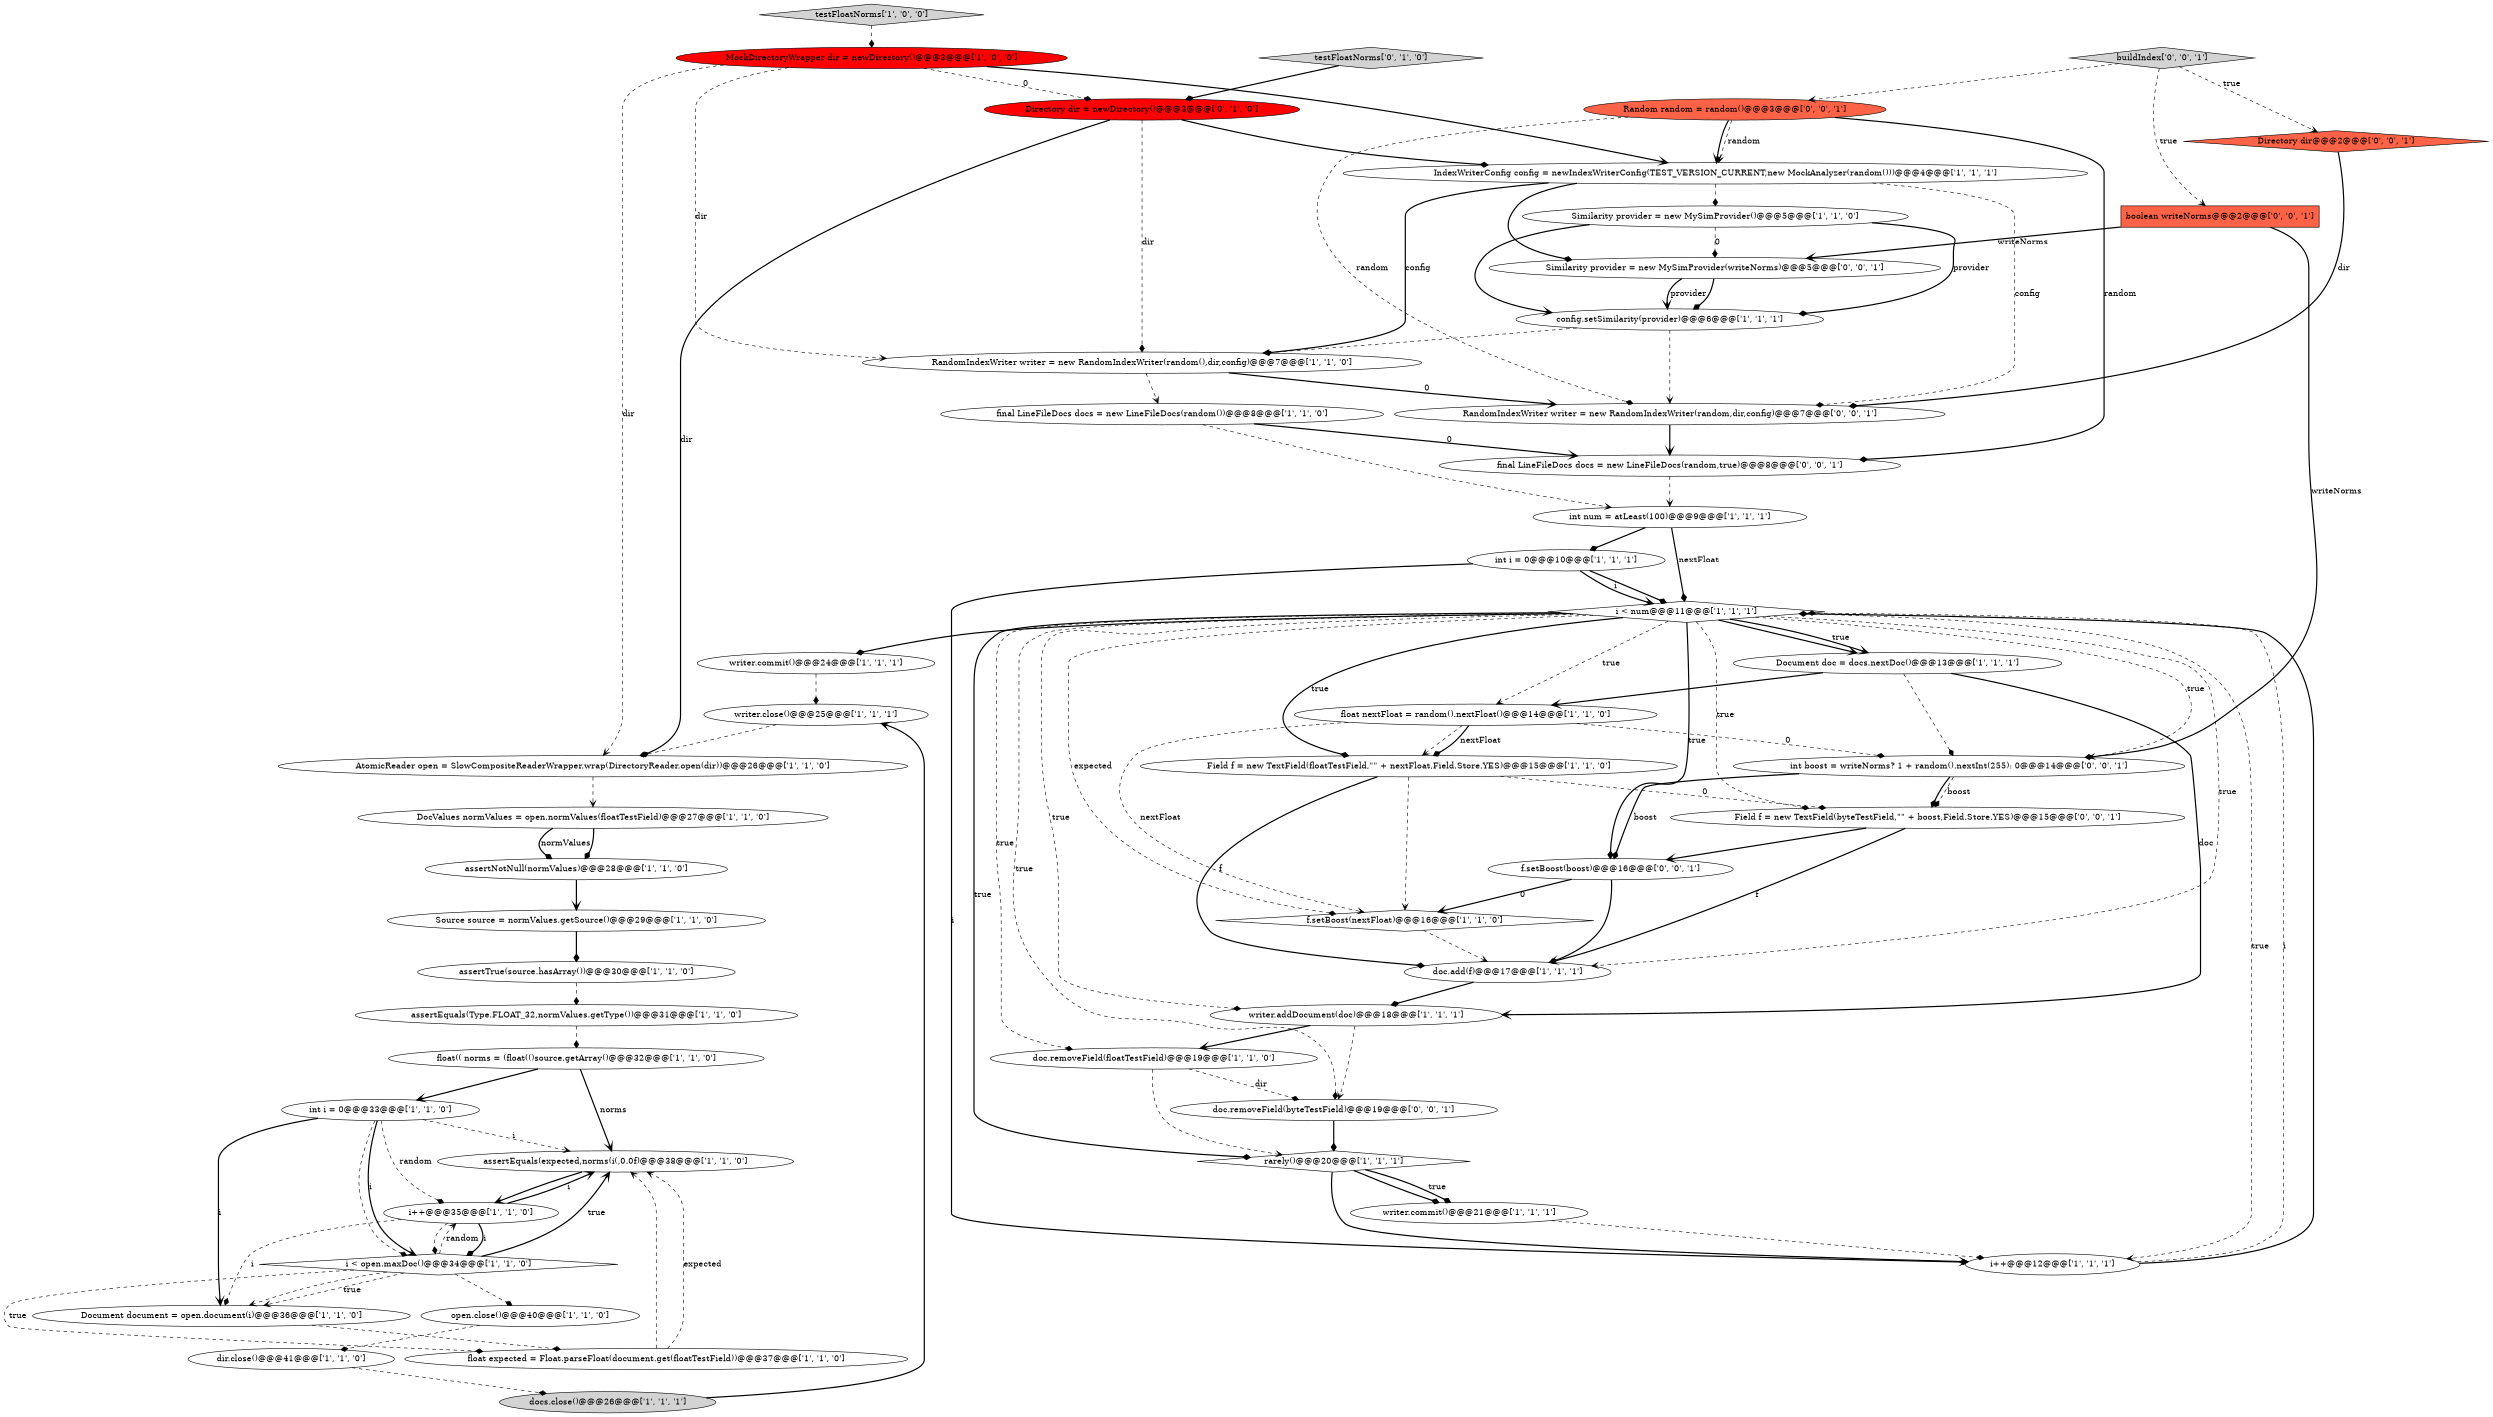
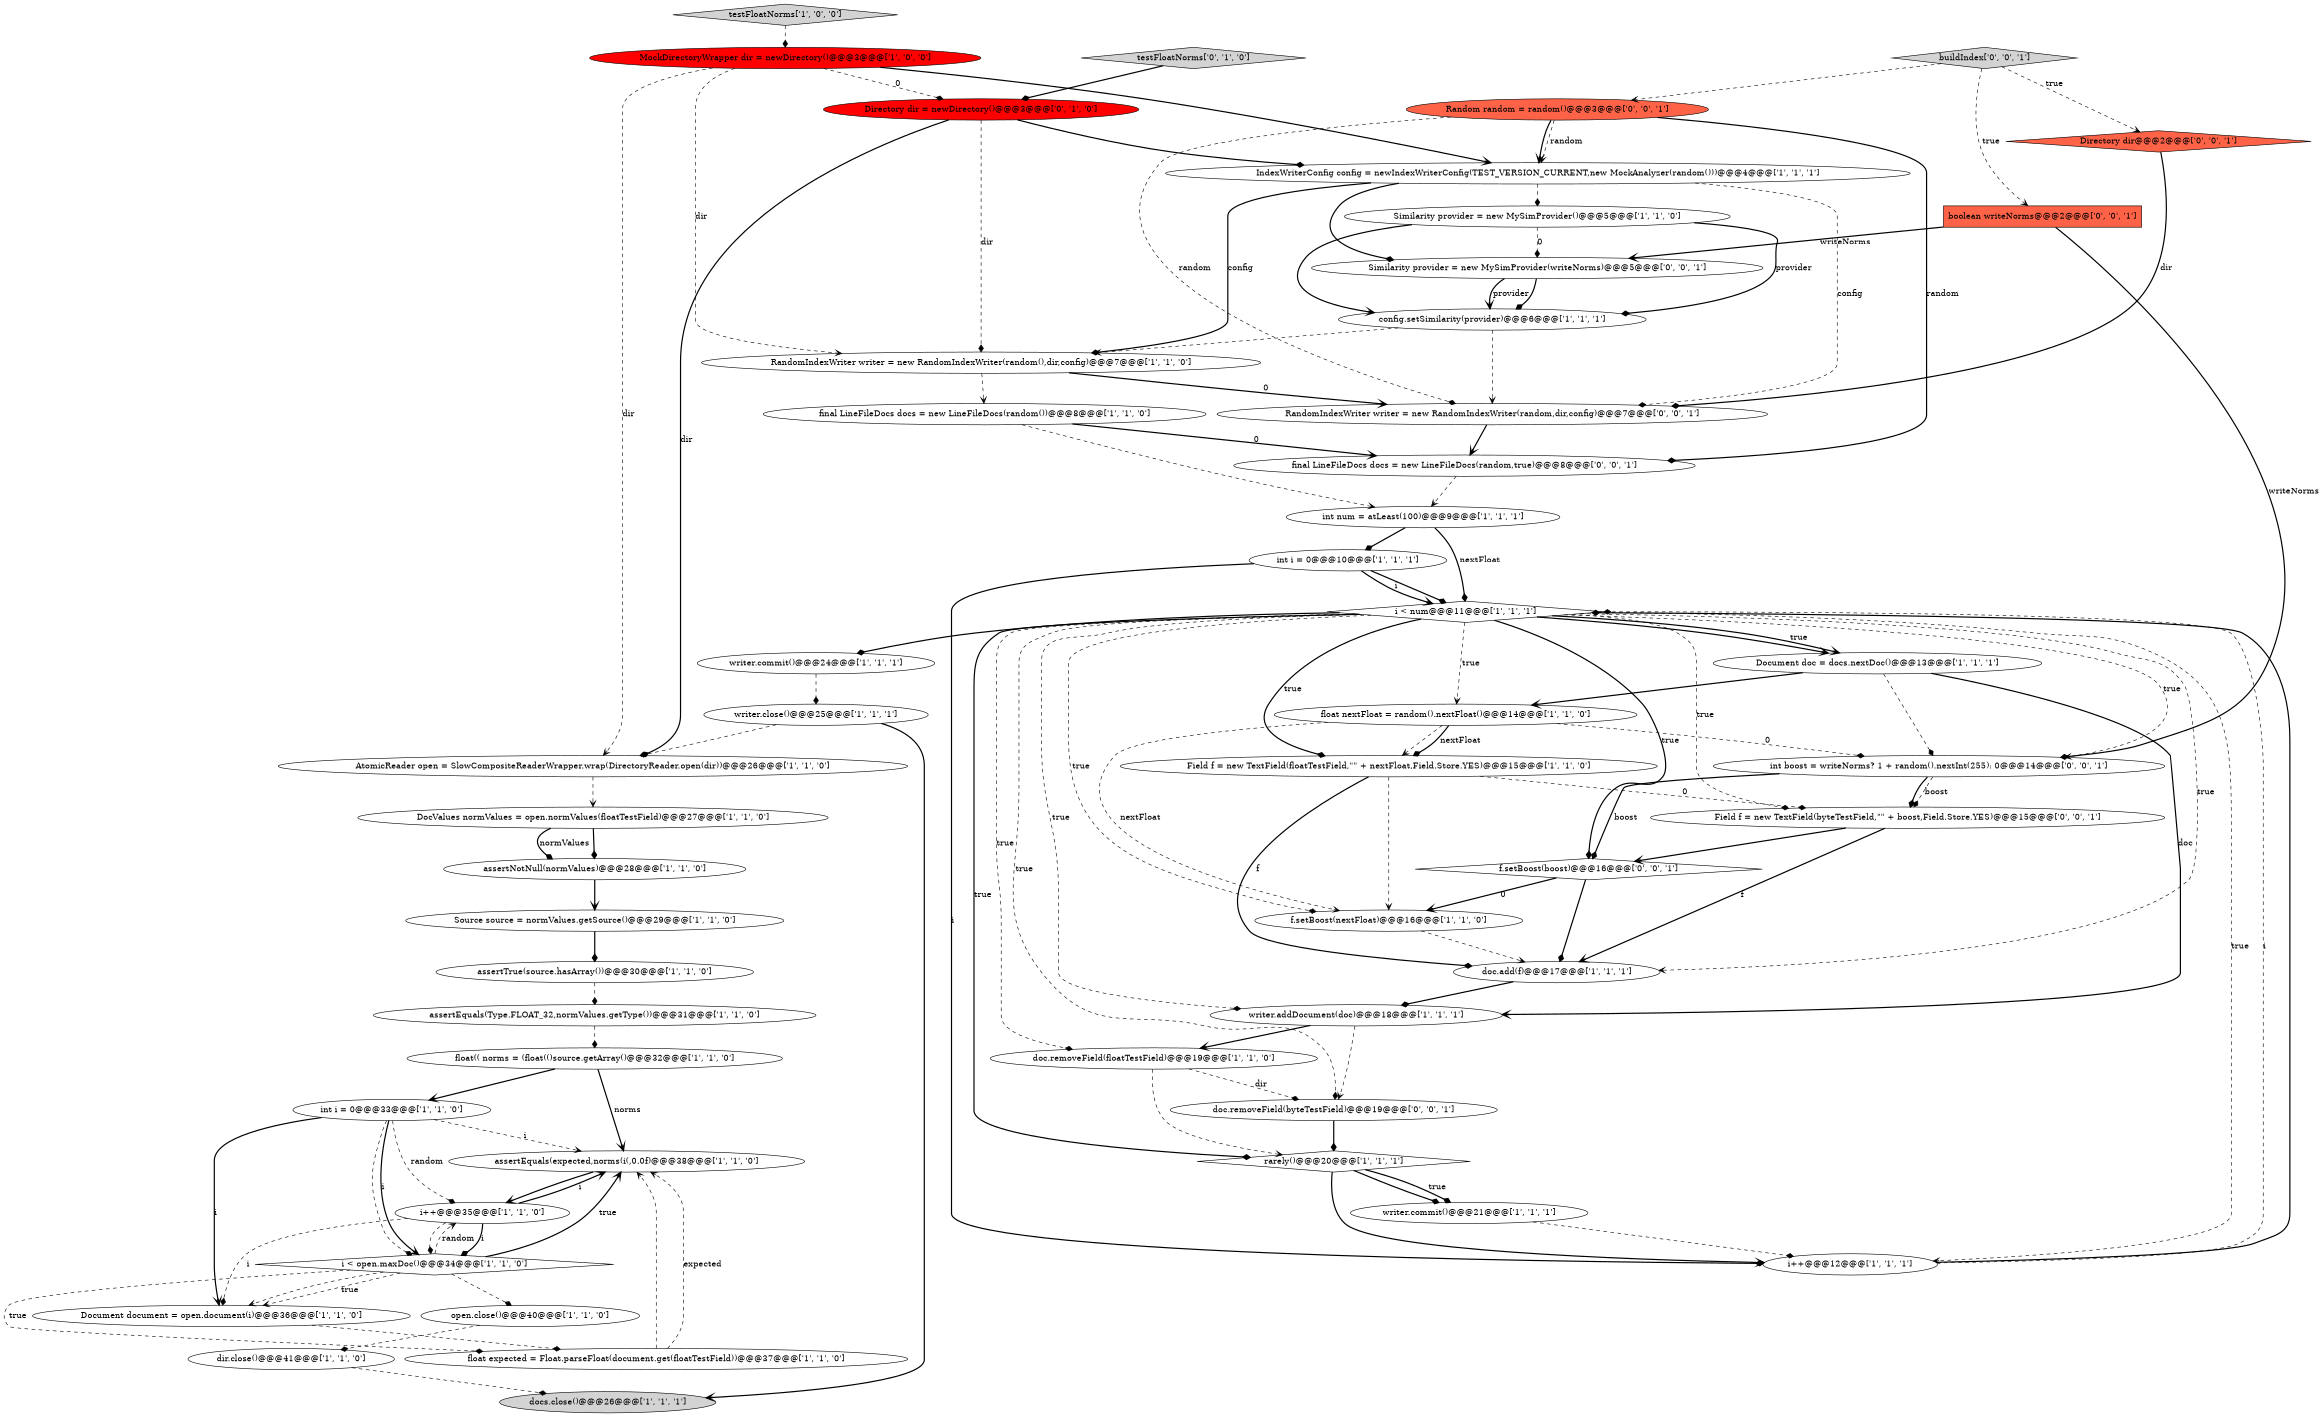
  digraph {
    fontname="DejaVu Serif"
    node [fillcolor=white fontname="DejaVu Serif" shape=ellipse style=filled]
    edge [arrowhead=diamond fontname="DejaVu Serif" style=dashed]
    n1 [label="config.setSimilarity(provider)@@@6@@@['1', '1', '1']"]
    n2 [label="RandomIndexWriter writer = new RandomIndexWriter(random(),dir,config)@@@7@@@['1', '1', '0']"]
    n3 [label="RandomIndexWriter writer = new RandomIndexWriter(random,dir,config)@@@7@@@['0', '0', '1']"]
    n4 [label="final LineFileDocs docs = new LineFileDocs(random())@@@8@@@['1', '1', '0']"]
    n5 [label="final LineFileDocs docs = new LineFileDocs(random,true)@@@8@@@['0', '0', '1']"]
    n6 [fillcolor=tomato label="boolean writeNorms@@@2@@@['0', '0', '1']" shape=box]
    n7 [label="int boost = writeNorms? 1 + random().nextInt(255): 0@@@14@@@['0', '0', '1']"]
    n8 [label="Similarity provider = new MySimProvider(writeNorms)@@@5@@@['0', '0', '1']"]
    n9 [label="Field f = new TextField(byteTestField,\"\" + boost,Field.Store.YES)@@@15@@@['0', '0', '1']"]
-   n10 [label="f.setBoost(boost)@@@16@@@['0', '0', '1']"]
+   n10 [label="f.setBoost(boost)@@@16@@@['0', '0', '1']" shape=diamond]
    n11 [label="Field f = new TextField(floatTestField,\"\" + nextFloat,Field.Store.YES)@@@15@@@['1', '1', '0']"]
    n12 [label="doc.add(f)@@@17@@@['1', '1', '1']"]
-   n13 [label="f.setBoost(nextFloat)@@@16@@@['1', '1', '0']" shape=diamond]
+   n13 [label="f.setBoost(nextFloat)@@@16@@@['1', '1', '0']"]
    n14 [label="writer.addDocument(doc)@@@18@@@['1', '1', '1']"]
    n15 [label="assertEquals(Type.FLOAT_32,normValues.getType())@@@31@@@['1', '1', '0']"]
    n16 [label="float(( norms = (float(()source.getArray()@@@32@@@['1', '1', '0']"]
    n17 [label="assertEquals(expected,norms(i(,0.0f)@@@38@@@['1', '1', '0']"]
    n18 [label="int i = 0@@@33@@@['1', '1', '0']"]
    n19 [label="rarely()@@@20@@@['1', '1', '1']" shape=diamond]
    n20 [label="writer.commit()@@@21@@@['1', '1', '1']"]
    n21 [label="i++@@@12@@@['1', '1', '1']"]
    n22 [label="i < num@@@11@@@['1', '1', '1']" shape=diamond]
    n23 [label="writer.close()@@@25@@@['1', '1', '1']"]
    n24 [label="AtomicReader open = SlowCompositeReaderWrapper.wrap(DirectoryReader.open(dir))@@@26@@@['1', '1', '0']"]
    n25 [fillcolor=lightgray label="docs.close()@@@26@@@['1', '1', '1']"]
    n26 [label="DocValues normValues = open.normValues(floatTestField)@@@27@@@['1', '1', '0']"]
    n27 [label="int num = atLeast(100)@@@9@@@['1', '1', '1']"]
    n28 [label="doc.removeField(byteTestField)@@@19@@@['0', '0', '1']"]
    n29 [label="doc.removeField(floatTestField)@@@19@@@['1', '1', '0']"]
    n30 [label="i++@@@35@@@['1', '1', '0']"]
    n31 [label="Document document = open.document(i)@@@36@@@['1', '1', '0']"]
    n32 [label="i < open.maxDoc()@@@34@@@['1', '1', '0']" shape=diamond]
    n33 [label="float expected = Float.parseFloat(document.get(floatTestField))@@@37@@@['1', '1', '0']"]
    n34 [label="open.close()@@@40@@@['1', '1', '0']"]
    n35 [fillcolor=red label="Directory dir = newDirectory()@@@3@@@['0', '1', '0']"]
    n36 [label="IndexWriterConfig config = newIndexWriterConfig(TEST_VERSION_CURRENT,new MockAnalyzer(random()))@@@4@@@['1', '1', '1']"]
    n37 [label="Similarity provider = new MySimProvider()@@@5@@@['1', '1', '0']"]
    n38 [fillcolor=tomato label="Random random = random()@@@3@@@['0', '0', '1']"]
    n39 [fillcolor=red label="MockDirectoryWrapper dir = newDirectory()@@@3@@@['1', '0', '0']"]
    n40 [label="float nextFloat = random().nextFloat()@@@14@@@['1', '1', '0']"]
    n41 [label="writer.commit()@@@24@@@['1', '1', '1']"]
    n42 [label="Document doc = docs.nextDoc()@@@13@@@['1', '1', '1']"]
    n43 [fillcolor=lightgray label="testFloatNorms['1', '0', '0']" shape=diamond]
    n44 [fillcolor=tomato label="Directory dir@@@2@@@['0', '0', '1']" shape=diamond]
    n45 [label="int i = 0@@@10@@@['1', '1', '1']"]
    n46 [fillcolor=lightgray label="buildIndex['0', '0', '1']" shape=diamond]
    n47 [label="Source source = normValues.getSource()@@@29@@@['1', '1', '0']"]
    n48 [label="assertTrue(source.hasArray())@@@30@@@['1', '1', '0']"]
    n49 [label="assertNotNull(normValues)@@@28@@@['1', '1', '0']"]
    n50 [label="dir.close()@@@41@@@['1', '1', '0']"]
    n51 [fillcolor=lightgray label="testFloatNorms['0', '1', '0']" shape=diamond]
    n1 -> n2 [arrowhead=vee]
    n1 -> n3 [arrowhead=vee]
    n2 -> n3 [arrowhead=vee label=0 style=bold]
    n2 -> n4 [arrowhead=vee]
    n3 -> n5 [arrowhead=vee style=bold]
    n4 -> n5 [arrowhead=vee label=0 style=bold]
    n4 -> n27 [arrowhead=vee]
    n5 -> n27 [arrowhead=vee]
    n6 -> n7 [label=writeNorms style=bold]
    n6 -> n8 [arrowhead=vee label=writeNorms style=bold]
    n7 -> n9 [label=boost]
    n7 -> n9 [style=bold]
    n7 -> n10 [label=boost style=bold]
    n8 -> n1 [arrowhead=vee label=provider style=bold]
    n8 -> n1 [style=bold]
    n9 -> n10 [arrowhead=vee style=bold]
    n9 -> n12 [arrowhead=vee label=f style=bold]
    n10 -> n12 [style=bold]
    n10 -> n13 [arrowhead=vee label=0 style=bold]
    n11 -> n9 [label=0]
    n11 -> n12 [label=f style=bold]
    n11 -> n13 [arrowhead=vee]
    n12 -> n14 [style=bold]
    n13 -> n12 [arrowhead=vee]
    n14 -> n28 [arrowhead=vee]
    n14 -> n29 [arrowhead=vee style=bold]
    n15 -> n16
    n16 -> n17 [arrowhead=vee label=norms style=bold]
    n16 -> n18 [arrowhead=vee style=bold]
    n17 -> n30 [arrowhead=vee style=bold]
    n18 -> n17 [arrowhead=vee label=i]
    n18 -> n30 [label=random]
    n18 -> n31 [arrowhead=vee label=i style=bold]
    n18 -> n32 [arrowhead=vee label=i style=bold]
    n18 -> n32
    n19 -> n20 [label=true style=bold]
    n19 -> n20 [style=bold]
    n19 -> n21 [arrowhead=vee style=bold]
    n20 -> n21
    n21 -> n22 [label=i]
    n21 -> n22 [style=bold]
    n22 -> n7 [arrowhead=vee label=true]
    n22 -> n9 [label=true]
    n22 -> n10 [label=true style=bold]
    n22 -> n11 [label=true style=bold]
    n22 -> n12 [arrowhead=vee label=true]
-   n22 -> n13 [label=expected]
+   n22 -> n13 [label=true]
    n22 -> n14 [label=true]
    n22 -> n19 [label=true style=bold]
    n22 -> n21 [arrowhead=vee label=true]
    n22 -> n28 [label=true]
    n22 -> n29 [label=true]
    n22 -> n40 [arrowhead=vee label=true]
    n22 -> n41 [style=bold]
    n22 -> n42 [arrowhead=vee style=bold]
    n22 -> n42 [arrowhead=vee label=true style=bold]
    n23 -> n24
-   n25 -> n23 [arrowhead=vee style=bold]
+   n23 -> n25 [arrowhead=vee style=bold]
    n24 -> n26 [arrowhead=vee]
    n26 -> n49 [label=normValues style=bold]
    n26 -> n49 [style=bold]
    n27 -> n22 [label=nextFloat style=bold]
    n27 -> n45 [style=bold]
    n28 -> n19 [style=bold]
    n29 -> n19 [arrowhead=vee]
    n29 -> n28 [label=dir]
    n30 -> n17 [arrowhead=vee label=i style=bold]
    n30 -> n31 [label=i]
    n30 -> n32 [label=i style=bold]
    n30 -> n32
    n31 -> n33
    n32 -> n17 [arrowhead=vee label=true style=bold]
    n32 -> n30 [arrowhead=vee label=random]
    n32 -> n31 [arrowhead=vee label=true]
    n32 -> n31 [arrowhead=vee]
    n32 -> n33 [label=true]
    n32 -> n34
    n33 -> n17 [arrowhead=vee]
    n33 -> n17 [arrowhead=vee label=expected]
    n34 -> n50
    n35 -> n2 [label=dir]
    n35 -> n24 [label=dir style=bold]
    n35 -> n36 [style=bold]
    n36 -> n2 [label=config style=bold]
    n36 -> n3 [label=config]
    n36 -> n8 [style=bold]
    n36 -> n37
    n37 -> n1 [label=provider style=bold]
    n37 -> n1 [arrowhead=vee style=bold]
    n37 -> n8 [label=0]
    n38 -> n3 [label=random]
    n38 -> n5 [label=random style=bold]
    n38 -> n36 [arrowhead=vee style=bold]
    n38 -> n36 [arrowhead=vee label=random]
    n39 -> n2 [arrowhead=vee label=dir]
    n39 -> n24 [arrowhead=vee label=dir]
    n39 -> n35 [label=0]
    n39 -> n36 [arrowhead=vee style=bold]
    n40 -> n7 [label=0]
    n40 -> n11 [arrowhead=vee]
    n40 -> n11 [label=nextFloat style=bold]
    n40 -> n13 [arrowhead=vee label=nextFloat]
    n41 -> n23
    n42 -> n7
    n42 -> n14 [arrowhead=vee label=doc style=bold]
    n42 -> n40 [arrowhead=vee style=bold]
    n43 -> n39
    n44 -> n3 [label=dir style=bold]
    n45 -> n21 [label=i style=bold]
    n45 -> n22 [style=bold]
    n45 -> n22 [arrowhead=vee label=i style=bold]
    n46 -> n6 [arrowhead=vee label=true]
    n46 -> n38 [arrowhead=vee]
    n46 -> n44 [arrowhead=vee label=true]
    n47 -> n48 [style=bold]
    n48 -> n15
    n49 -> n47 [arrowhead=vee style=bold]
    n50 -> n25
    n51 -> n35 [style=bold]
  }
